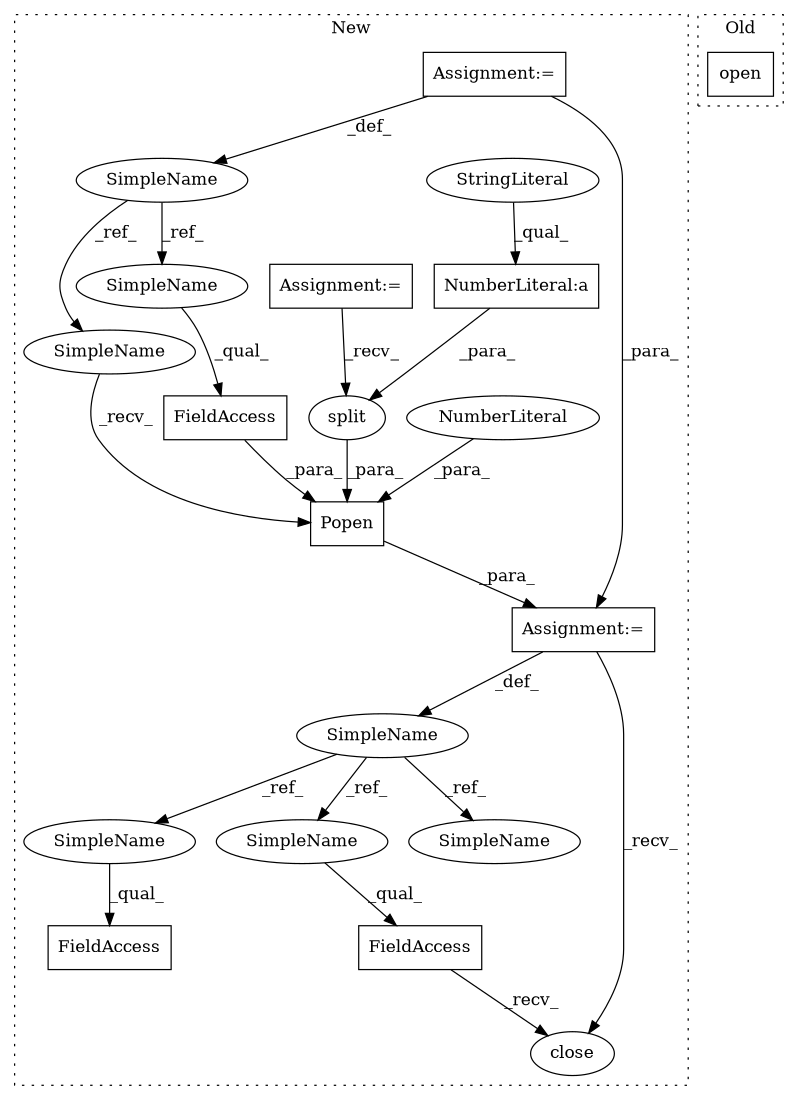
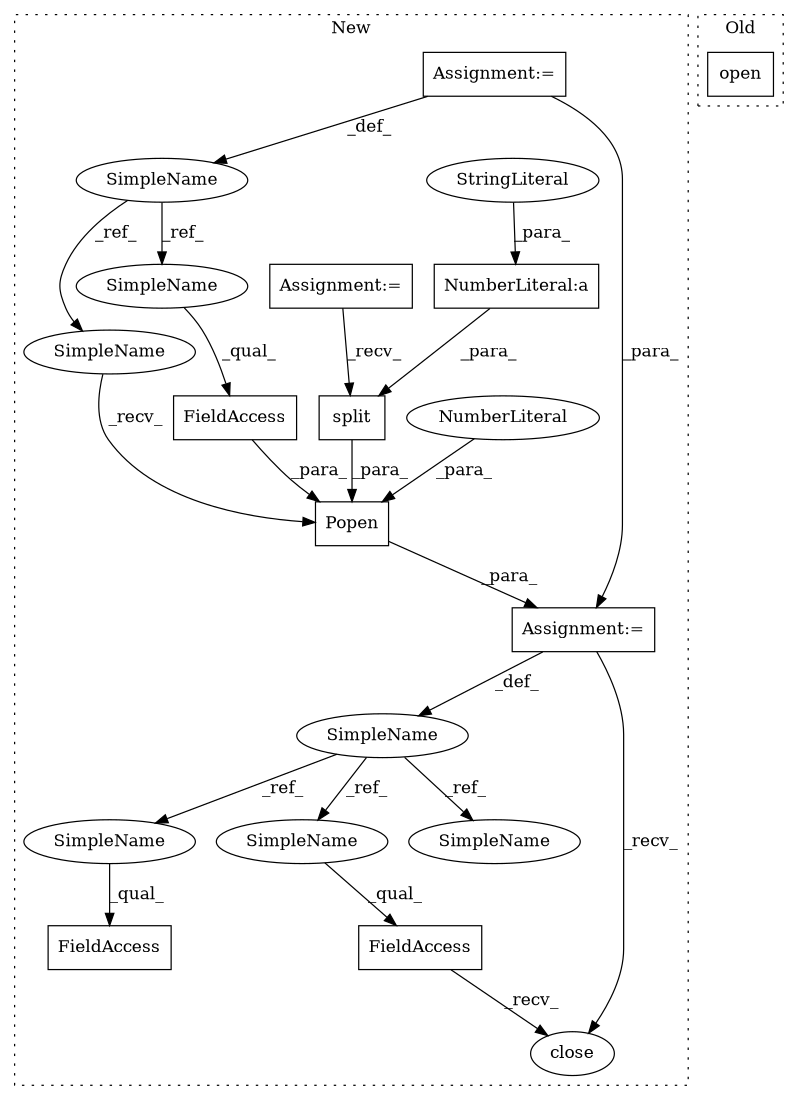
  digraph {
    node [a=42 l=1 s=1248 shape=box]
    n1 [a=32 l="6,1" label=Popen s="1103,1176"]
    n2 [a=27 l=3 label="NumberLiteral:a" s=1135]
    n3 [a=34 l=7 label=NumberLiteral s=1169 shape=ellipse]
    n4 [a=45 l=14 label=StringLiteral s=1121 shape=ellipse]
    n5 [label=SimpleName s=1090 shape=ellipse]
    n6 [a=22 l=8 label=FieldAccess]
    n7 [l=10 label=SimpleName s=557 shape=ellipse]
    n8 [a=22 l=15 label=FieldAccess s=1153]
-   n9 [a=32 l="6,1" label=split s="1115,1151" shape=ellipse]
+   n9 [a=32 l="6,1" label=split s="1115,1151"]
    n10 [a=22 l=8 label=FieldAccess s=1646]
    n11 [a=32 l=7 label=close s=1655 shape=ellipse]
    n12 [a=7 label="Assignment:=" s=1091]
    n13 [a=7 l=10 label="Assignment:=" s=557]
    n14 [a=7 l=5 label="Assignment:=" s=630]
    n15 [l=10 label=SimpleName s=1153 shape=ellipse]
    n16 [l=10 label=SimpleName s=1092 shape=ellipse]
    n17 [label=SimpleName s=1668 shape=ellipse]
    n18 [label=SimpleName shape=ellipse]
    n19 [label=SimpleName s=1646 shape=ellipse]
    n20 [a=32 l="5,1" label=open s="586,602"]
    subgraph cluster_1 {
      label=New
      style=dotted
      n1
      n2
      n3
      n4
      n5
      n6
      n7
      n8
      n9
      n10
      n11
      n12
      n13
      n14
      n15
      n16
      n17
      n18
      n19
    }
    subgraph cluster_2 {
      label=Old
      style=dotted
      n20
    }
    n1 -> n12 [label=_para_]
    n2 -> n9 [label=_para_]
    n3 -> n1 [label=_para_]
-   n4 -> n2 [label=_qual_]
+   n4 -> n2 [label=_para_]
    n5 -> n17 [label=_ref_]
    n5 -> n18 [label=_ref_]
    n5 -> n19 [label=_ref_]
    n7 -> n15 [label=_ref_]
    n7 -> n16 [label=_ref_]
    n8 -> n1 [label=_para_]
    n9 -> n1 [label=_para_]
    n10 -> n11 [label=_recv_]
    n12 -> n5 [label=_def_]
    n12 -> n11 [label=_recv_]
    n13 -> n7 [label=_def_]
    n13 -> n12 [label=_para_]
    n14 -> n9 [label=_recv_]
    n15 -> n8 [label=_qual_]
    n16 -> n1 [label=_recv_]
    n18 -> n6 [label=_qual_]
    n19 -> n10 [label=_qual_]
  }
